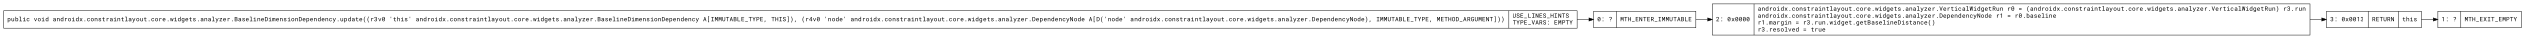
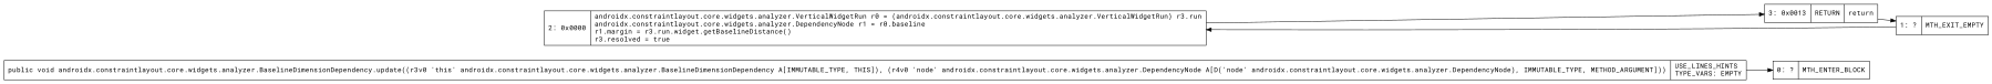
  digraph {
    fontname="Roboto Mono"
    rankdir=LR
    node [fontname="Roboto Mono" shape=record]
    edge [fontname="Roboto Mono"]
-   n1 [label="{0\:\ ?|MTH_ENTER_IMMUTABLE\l}"]
+   n1 [label="{0\:\ ?|MTH_ENTER_BLOCK\l}"]
    n2 [label="{2\:\ 0x0000|androidx.constraintlayout.core.widgets.analyzer.VerticalWidgetRun r0 = (androidx.constraintlayout.core.widgets.analyzer.VerticalWidgetRun) r3.run\landroidx.constraintlayout.core.widgets.analyzer.DependencyNode r1 = r0.baseline\lr1.margin = r3.run.widget.getBaselineDistance()\lr3.resolved = true\l}"]
-   n3 [label="{3\:\ 0x0013|RETURN\l|this\l}"]
+   n3 [label="{3\:\ 0x0013|RETURN\l|return\l}"]
    n4 [label="{1\:\ ?|MTH_EXIT_EMPTY\l}"]
    n5 [label="{public void androidx.constraintlayout.core.widgets.analyzer.BaselineDimensionDependency.update((r3v0 'this' androidx.constraintlayout.core.widgets.analyzer.BaselineDimensionDependency A[IMMUTABLE_TYPE, THIS]), (r4v0 'node' androidx.constraintlayout.core.widgets.analyzer.DependencyNode A[D('node' androidx.constraintlayout.core.widgets.analyzer.DependencyNode), IMMUTABLE_TYPE, METHOD_ARGUMENT]))  | USE_LINES_HINTS\lTYPE_VARS: EMPTY\l}"]
-   n1 -> n2
+   n4 -> n2
    n2 -> n3
    n3 -> n4
    n5 -> n1
  }
